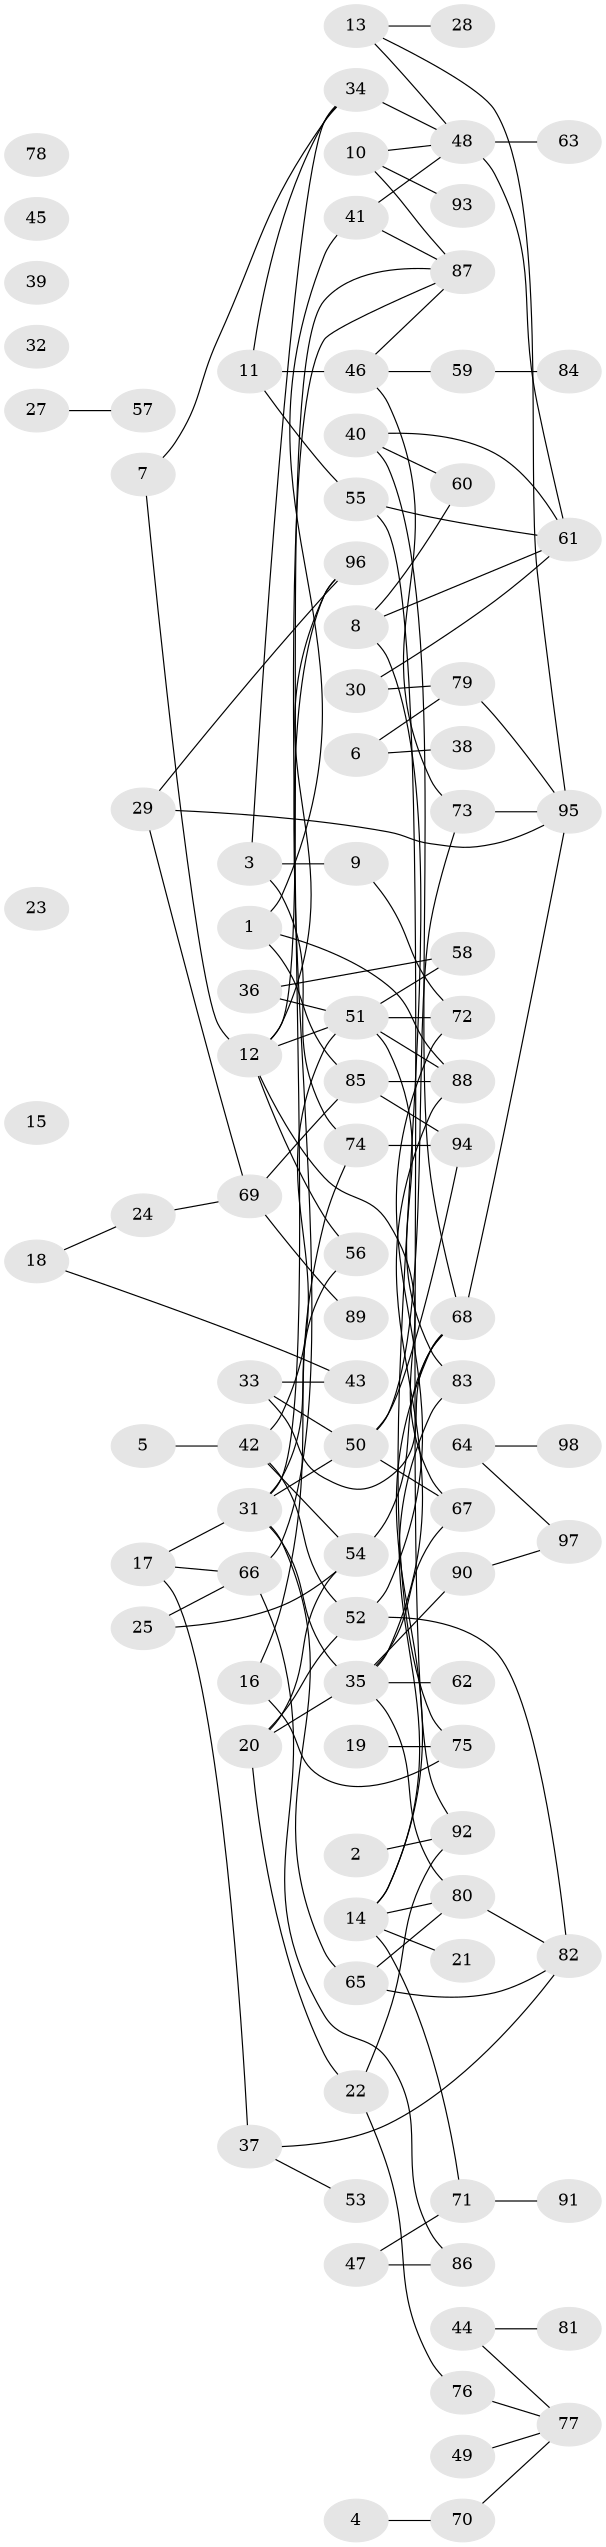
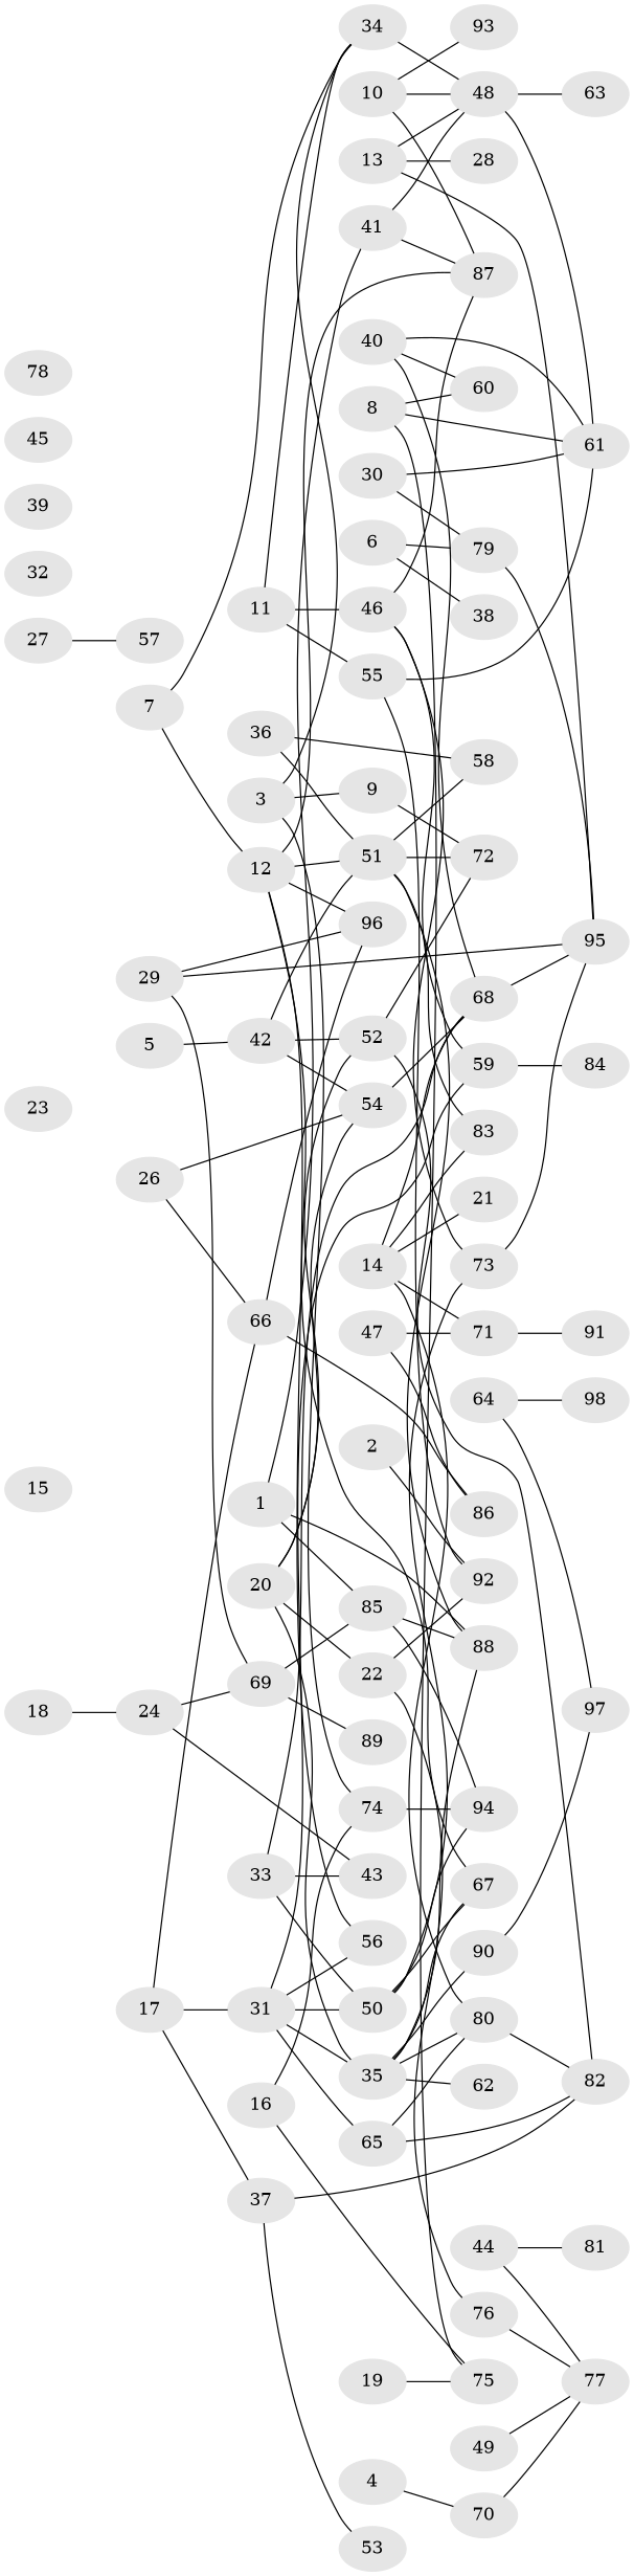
  graph {
    rankdir=LR
    node [color=gray90 style=filled]
    1
    41
    85
    88
    48
    87
    94
    2
    92
    3
    9
    34
    74
    72
    4
    70
    77
    5
    42
    51
    52
    54
    6
    38
    79
    95
    7
    12
    56
    67
    96
    8
    60
    61
    75
    10
    93
    63
    11
    46
    55
    59
    73
    83
    58
    13
    28
    14
    21
    68
    71
    80
    91
    82
    15
    16
    17
    31
    37
    66
    35
    50
    65
    53
    86
    18
    24
    43
    69
    19
    20
    22
    76
    62
    90
    23
    89
    49
-   26 [label=25]
+   26
    27
    57
    29
    30
    32
    33
    97
    36
    39
    40
    44
    81
    45
    84
    47
    64
    98
    78
    1 -- 41
    1 -- 85
    1 -- 88
    41 -- 48
    41 -- 87
    85 -- 88
    85 -- 94
    48 -- 61
    48 -- 63
    2 -- 92
    3 -- 9
    3 -- 34
    3 -- 74
    9 -- 72
    34 -- 48
    74 -- 94
    4 -- 70
    70 -- 77
    5 -- 42
    42 -- 51
    42 -- 52
    42 -- 54
    51 -- 88
    51 -- 72
    51 -- 83
    51 -- 58
    52 -- 72
    52 -- 82
    54 -- 68
    6 -- 38
    6 -- 79
    79 -- 95
    7 -- 34
    7 -- 12
    12 -- 87
    12 -- 51
    12 -- 56
    12 -- 67
    12 -- 96
    8 -- 60
    8 -- 61
    8 -- 75
    10 -- 48
    10 -- 87
    10 -- 93
    11 -- 34
    11 -- 46
    11 -- 55
    46 -- 87
    46 -- 59
    46 -- 73
    55 -- 92
    55 -- 61
    59 -- 84
    73 -- 95
    13 -- 48
    13 -- 95
    13 -- 28
    14 -- 83
    14 -- 21
    14 -- 68
    14 -- 71
    14 -- 80
    68 -- 95
    71 -- 91
    80 -- 82
    16 -- 74
    16 -- 75
    17 -- 31
    17 -- 37
    17 -- 66
-   31 -- 87
+   31 -- 59
    31 -- 56
    31 -- 35
    31 -- 50
    31 -- 65
    37 -- 82
    37 -- 53
    66 -- 96
    66 -- 86
    35 -- 88
    35 -- 67
    35 -- 80
    35 -- 62
    35 -- 90
    50 -- 94
    50 -- 67
    50 -- 73
    65 -- 80
    65 -- 82
    18 -- 24
-   18 -- 43
+   24 -- 43
    24 -- 69
    69 -- 85
    69 -- 89
    19 -- 75
    20 -- 52
    20 -- 54
    20 -- 35
    20 -- 22
    22 -- 92
    22 -- 76
    76 -- 77
    90 -- 97
    49 -- 77
    26 -- 54
    26 -- 66
    27 -- 57
    29 -- 95
    29 -- 96
    29 -- 69
    30 -- 79
    30 -- 61
    33 -- 68
    33 -- 50
    33 -- 43
    36 -- 51
    36 -- 58
    40 -- 60
    40 -- 61
    40 -- 68
    44 -- 77
    44 -- 81
    47 -- 71
    47 -- 86
    64 -- 97
    64 -- 98
  }
